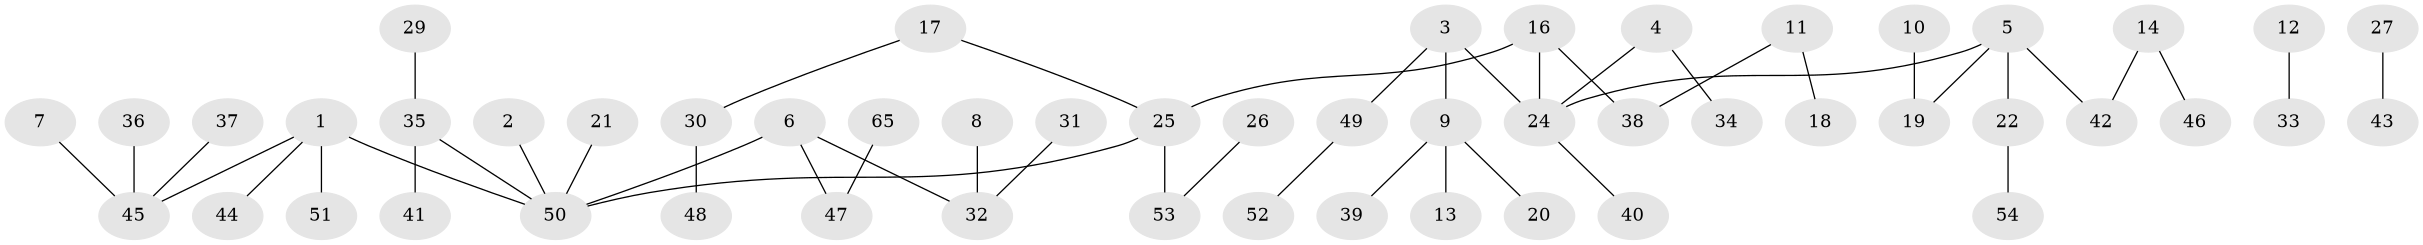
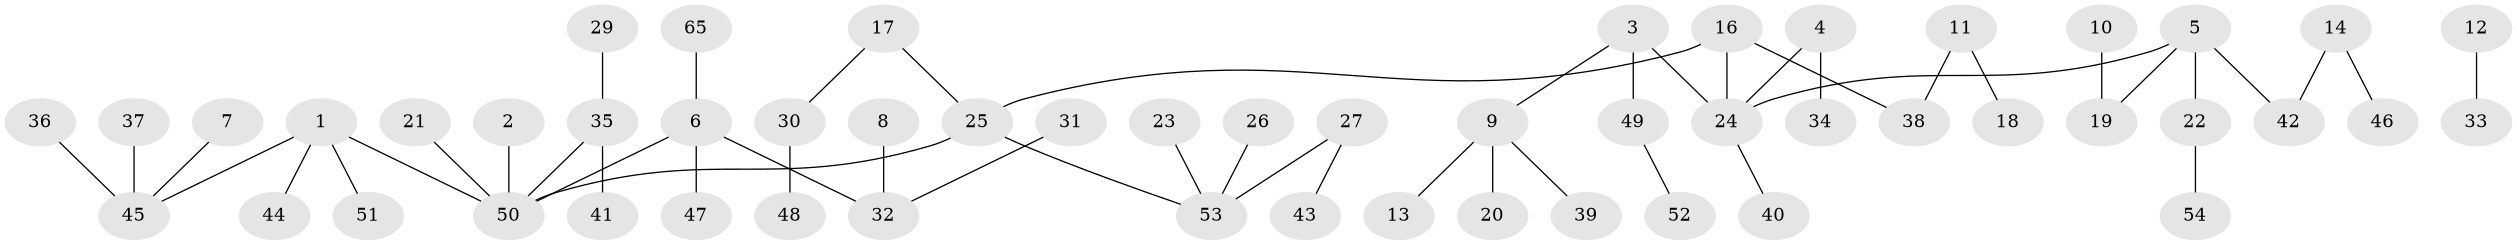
  graph {
    node [color=gray90 style=filled]
    edge [weight=1.0]
    1
    44
    45
    50
    51
    2
    12
    33
    3
    9
    24
    49
    13
    20
    39
    40
    52
    4
    34
    5
    19
    22
    42
    54
    6
    32
    47
    7
    8
    10
    11
    18
    38
    14
    46
    n36 [label=65]
    16
    25
    53
    17
    30
    26
    48
    21
+   23
    27
    43
    29
    35
    41
    31
    36
    37
    1 -- 44
    1 -- 45
    1 -- 50
    1 -- 51
    2 -- 50
    12 -- 33
    3 -- 9
    3 -- 24
    3 -- 49
    9 -- 13
    9 -- 20
    9 -- 39
    24 -- 40
    49 -- 52
    4 -- 24
    4 -- 34
    5 -- 24
    5 -- 19
    5 -- 22
    5 -- 42
    22 -- 54
    6 -- 50
    6 -- 32
    6 -- 47
    7 -- 45
    8 -- 32
    10 -- 19
    11 -- 18
    11 -- 38
    14 -- 42
    14 -- 46
-   n36 -- 47
+   n36 -- 6
    16 -- 24
    16 -- 38
    16 -- 25
    25 -- 50
    25 -- 53
    17 -- 25
    17 -- 30
    30 -- 48
    26 -- 53
    21 -- 50
+   23 -- 53
+   27 -- 53
    27 -- 43
    29 -- 35
    35 -- 50
    35 -- 41
    31 -- 32
    36 -- 45
    37 -- 45
  }
